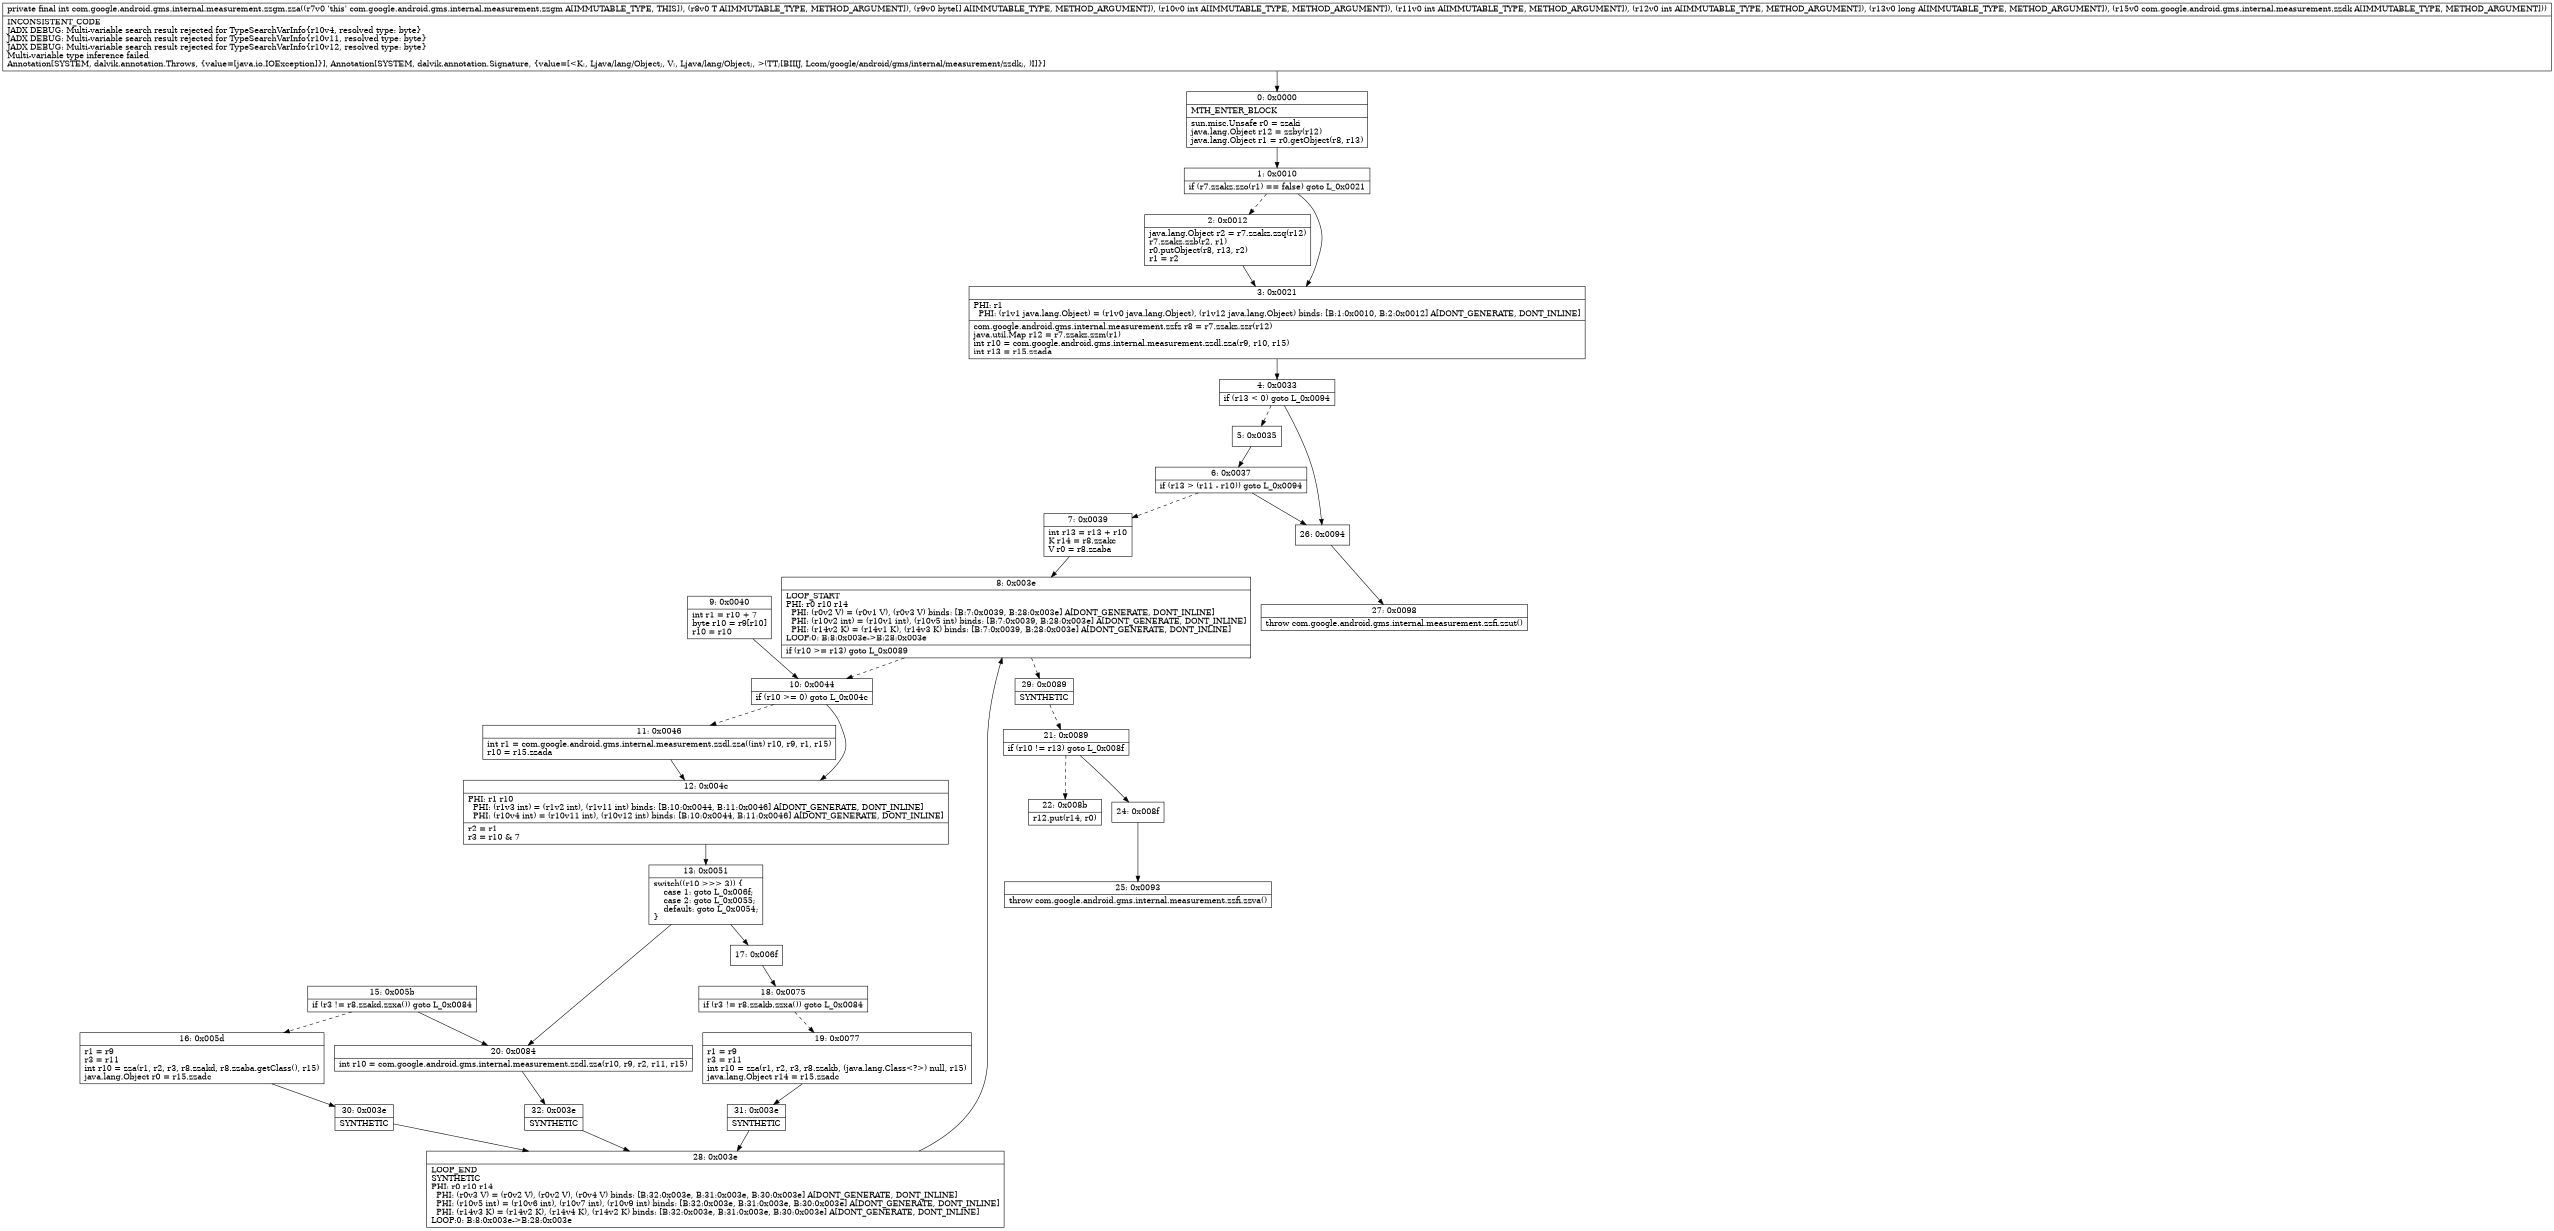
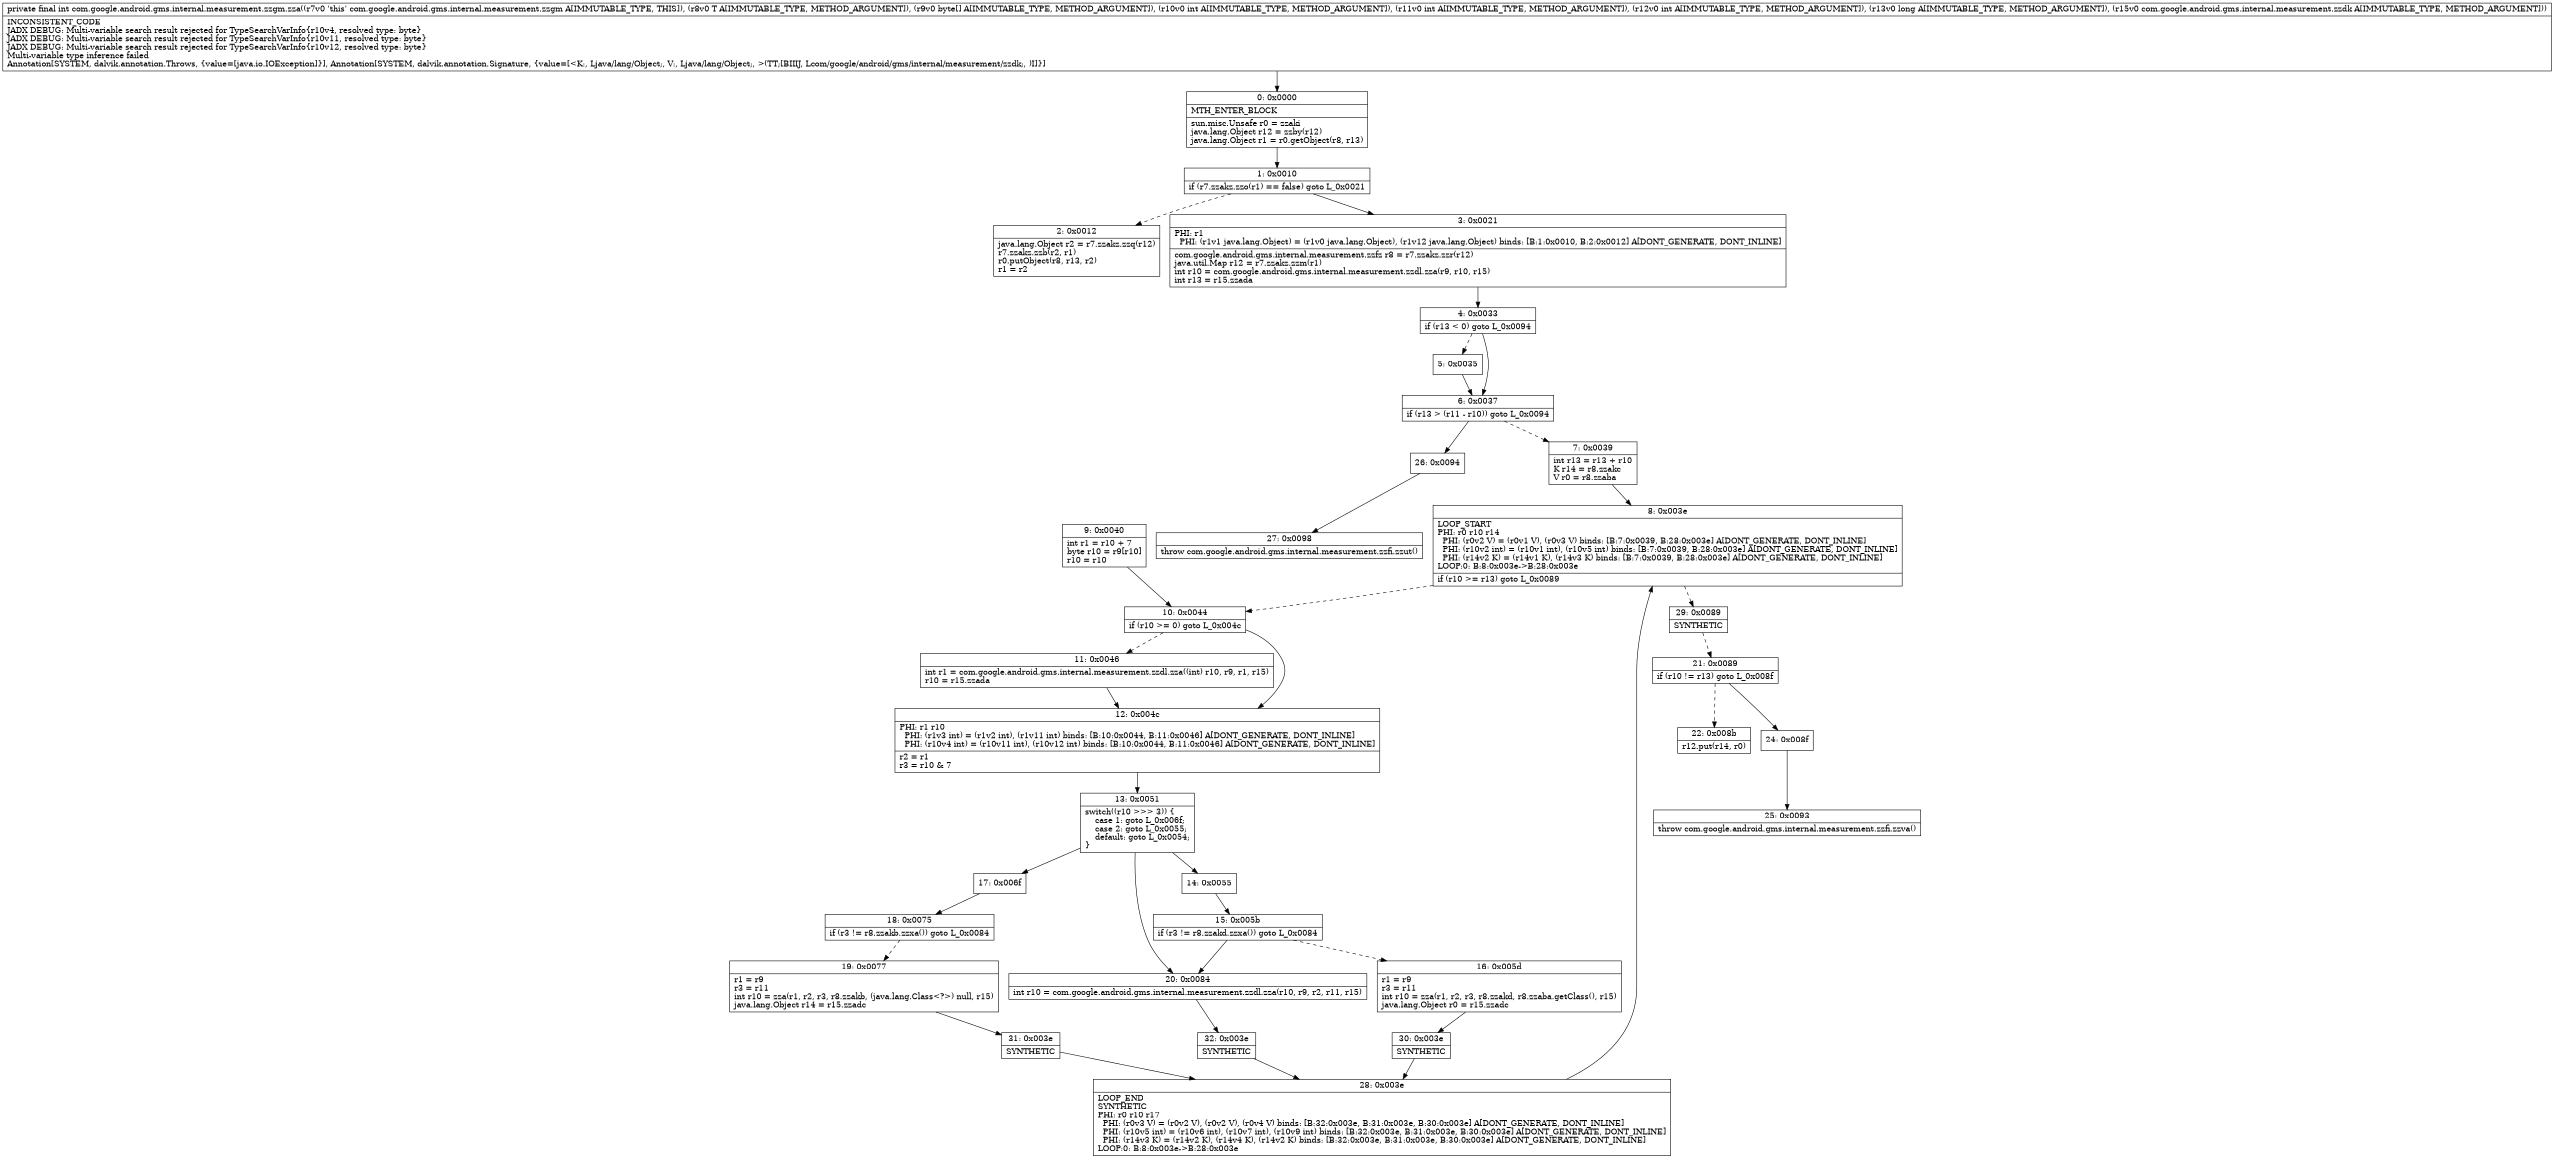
  digraph {
    node [shape=record]
    n1 [label="{0\:\ 0x0000|MTH_ENTER_BLOCK\l|sun.misc.Unsafe r0 = zzaki\ljava.lang.Object r12 = zzby(r12)\ljava.lang.Object r1 = r0.getObject(r8, r13)\l}"]
    n2 [label="{1\:\ 0x0010|if (r7.zzakz.zzo(r1) == false) goto L_0x0021\l}"]
    n3 [label="{2\:\ 0x0012|java.lang.Object r2 = r7.zzakz.zzq(r12)\lr7.zzakz.zzb(r2, r1)\lr0.putObject(r8, r13, r2)\lr1 = r2\l}"]
    n4 [label="{3\:\ 0x0021|PHI: r1 \l  PHI: (r1v1 java.lang.Object) = (r1v0 java.lang.Object), (r1v12 java.lang.Object) binds: [B:1:0x0010, B:2:0x0012] A[DONT_GENERATE, DONT_INLINE]\l|com.google.android.gms.internal.measurement.zzfz r8 = r7.zzakz.zzr(r12)\ljava.util.Map r12 = r7.zzakz.zzm(r1)\lint r10 = com.google.android.gms.internal.measurement.zzdl.zza(r9, r10, r15)\lint r13 = r15.zzada\l}"]
    n5 [label="{4\:\ 0x0033|if (r13 \< 0) goto L_0x0094\l}"]
    n6 [label="{5\:\ 0x0035}"]
    n7 [label="{26\:\ 0x0094}"]
    n8 [label="{6\:\ 0x0037|if (r13 \> (r11 \- r10)) goto L_0x0094\l}"]
    n9 [label="{27\:\ 0x0098|throw com.google.android.gms.internal.measurement.zzfi.zzut()\l}"]
    n10 [label="{7\:\ 0x0039|int r13 = r13 + r10\lK r14 = r8.zzakc\lV r0 = r8.zzaba\l}"]
    n11 [label="{8\:\ 0x003e|LOOP_START\lPHI: r0 r10 r14 \l  PHI: (r0v2 V) = (r0v1 V), (r0v3 V) binds: [B:7:0x0039, B:28:0x003e] A[DONT_GENERATE, DONT_INLINE]\l  PHI: (r10v2 int) = (r10v1 int), (r10v5 int) binds: [B:7:0x0039, B:28:0x003e] A[DONT_GENERATE, DONT_INLINE]\l  PHI: (r14v2 K) = (r14v1 K), (r14v3 K) binds: [B:7:0x0039, B:28:0x003e] A[DONT_GENERATE, DONT_INLINE]\lLOOP:0: B:8:0x003e\-\>B:28:0x003e\l|if (r10 \>= r13) goto L_0x0089\l}"]
    n12 [label="{29\:\ 0x0089|SYNTHETIC\l}"]
    n13 [label="{10\:\ 0x0044|if (r10 \>= 0) goto L_0x004c\l}"]
    n14 [label="{9\:\ 0x0040|int r1 = r10 + 7\lbyte r10 = r9[r10]\lr10 = r10\l}"]
    n15 [label="{21\:\ 0x0089|if (r10 != r13) goto L_0x008f\l}"]
    n16 [label="{11\:\ 0x0046|int r1 = com.google.android.gms.internal.measurement.zzdl.zza((int) r10, r9, r1, r15)\lr10 = r15.zzada\l}"]
    n17 [label="{12\:\ 0x004c|PHI: r1 r10 \l  PHI: (r1v3 int) = (r1v2 int), (r1v11 int) binds: [B:10:0x0044, B:11:0x0046] A[DONT_GENERATE, DONT_INLINE]\l  PHI: (r10v4 int) = (r10v11 int), (r10v12 int) binds: [B:10:0x0044, B:11:0x0046] A[DONT_GENERATE, DONT_INLINE]\l|r2 = r1\lr3 = r10 & 7\l}"]
    n18 [label="{13\:\ 0x0051|switch((r10 \>\>\> 3)) \{\l    case 1: goto L_0x006f;\l    case 2: goto L_0x0055;\l    default: goto L_0x0054;\l\}\l}"]
+   n19 [label="{14\:\ 0x0055}"]
    n20 [label="{17\:\ 0x006f}"]
    n21 [label="{20\:\ 0x0084|int r10 = com.google.android.gms.internal.measurement.zzdl.zza(r10, r9, r2, r11, r15)\l}"]
    n22 [label="{15\:\ 0x005b|if (r3 != r8.zzakd.zzxa()) goto L_0x0084\l}"]
    n23 [label="{18\:\ 0x0075|if (r3 != r8.zzakb.zzxa()) goto L_0x0084\l}"]
    n24 [label="{32\:\ 0x003e|SYNTHETIC\l}"]
    n25 [label="{16\:\ 0x005d|r1 = r9\lr3 = r11\lint r10 = zza(r1, r2, r3, r8.zzakd, r8.zzaba.getClass(), r15)\ljava.lang.Object r0 = r15.zzadc\l}"]
    n26 [label="{30\:\ 0x003e|SYNTHETIC\l}"]
-   n27 [label="{28\:\ 0x003e|LOOP_END\lSYNTHETIC\lPHI: r0 r10 r14 \l  PHI: (r0v3 V) = (r0v2 V), (r0v2 V), (r0v4 V) binds: [B:32:0x003e, B:31:0x003e, B:30:0x003e] A[DONT_GENERATE, DONT_INLINE]\l  PHI: (r10v5 int) = (r10v6 int), (r10v7 int), (r10v9 int) binds: [B:32:0x003e, B:31:0x003e, B:30:0x003e] A[DONT_GENERATE, DONT_INLINE]\l  PHI: (r14v3 K) = (r14v2 K), (r14v4 K), (r14v2 K) binds: [B:32:0x003e, B:31:0x003e, B:30:0x003e] A[DONT_GENERATE, DONT_INLINE]\lLOOP:0: B:8:0x003e\-\>B:28:0x003e\l}"]
+   n27 [label="{28\:\ 0x003e|LOOP_END\lSYNTHETIC\lPHI: r0 r10 r17 \l  PHI: (r0v3 V) = (r0v2 V), (r0v2 V), (r0v4 V) binds: [B:32:0x003e, B:31:0x003e, B:30:0x003e] A[DONT_GENERATE, DONT_INLINE]\l  PHI: (r10v5 int) = (r10v6 int), (r10v7 int), (r10v9 int) binds: [B:32:0x003e, B:31:0x003e, B:30:0x003e] A[DONT_GENERATE, DONT_INLINE]\l  PHI: (r14v3 K) = (r14v2 K), (r14v4 K), (r14v2 K) binds: [B:32:0x003e, B:31:0x003e, B:30:0x003e] A[DONT_GENERATE, DONT_INLINE]\lLOOP:0: B:8:0x003e\-\>B:28:0x003e\l}"]
    n28 [label="{19\:\ 0x0077|r1 = r9\lr3 = r11\lint r10 = zza(r1, r2, r3, r8.zzakb, (java.lang.Class\<?\>) null, r15)\ljava.lang.Object r14 = r15.zzadc\l}"]
    n29 [label="{31\:\ 0x003e|SYNTHETIC\l}"]
    n30 [label="{22\:\ 0x008b|r12.put(r14, r0)\l}"]
    n31 [label="{24\:\ 0x008f}"]
    n32 [label="{25\:\ 0x0093|throw com.google.android.gms.internal.measurement.zzfi.zzva()\l}"]
    n33 [label="{private final int com.google.android.gms.internal.measurement.zzgm.zza((r7v0 'this' com.google.android.gms.internal.measurement.zzgm A[IMMUTABLE_TYPE, THIS]), (r8v0 T A[IMMUTABLE_TYPE, METHOD_ARGUMENT]), (r9v0 byte[] A[IMMUTABLE_TYPE, METHOD_ARGUMENT]), (r10v0 int A[IMMUTABLE_TYPE, METHOD_ARGUMENT]), (r11v0 int A[IMMUTABLE_TYPE, METHOD_ARGUMENT]), (r12v0 int A[IMMUTABLE_TYPE, METHOD_ARGUMENT]), (r13v0 long A[IMMUTABLE_TYPE, METHOD_ARGUMENT]), (r15v0 com.google.android.gms.internal.measurement.zzdk A[IMMUTABLE_TYPE, METHOD_ARGUMENT]))  | INCONSISTENT_CODE\lJADX DEBUG: Multi\-variable search result rejected for TypeSearchVarInfo\{r10v4, resolved type: byte\}\lJADX DEBUG: Multi\-variable search result rejected for TypeSearchVarInfo\{r10v11, resolved type: byte\}\lJADX DEBUG: Multi\-variable search result rejected for TypeSearchVarInfo\{r10v12, resolved type: byte\}\lMulti\-variable type inference failed\lAnnotation[SYSTEM, dalvik.annotation.Throws, \{value=[java.io.IOException]\}], Annotation[SYSTEM, dalvik.annotation.Signature, \{value=[\<K:, Ljava\/lang\/Object;, V:, Ljava\/lang\/Object;, \>(TT;[BIIIJ, Lcom\/google\/android\/gms\/internal\/measurement\/zzdk;, )I]\}]\l}"]
    n1 -> n2
    n2 -> n3 [style=dashed]
    n2 -> n4
-   n3 -> n4
    n4 -> n5
    n5 -> n6 [style=dashed]
-   n5 -> n7
+   n5 -> n8
    n6 -> n8
    n7 -> n9
    n8 -> n7
    n8 -> n10 [style=dashed]
    n10 -> n11
    n11 -> n12 [style=dashed]
    n11 -> n13 [style=dashed]
    n12 -> n15 [style=dashed]
    n13 -> n16 [style=dashed]
    n13 -> n17
    n14 -> n13
    n15 -> n30 [style=dashed]
    n15 -> n31
    n16 -> n17
    n17 -> n18
+   n18 -> n19
    n18 -> n20
    n18 -> n21
+   n19 -> n22
    n20 -> n23
    n21 -> n24
    n22 -> n21
    n22 -> n25 [style=dashed]
    n23 -> n28 [style=dashed]
    n24 -> n27
    n25 -> n26
    n26 -> n27
    n27 -> n11
    n28 -> n29
    n29 -> n27
    n31 -> n32
    n33 -> n1
  }
